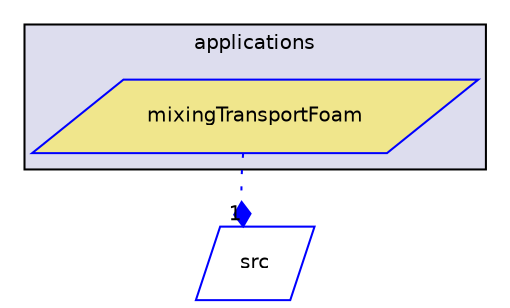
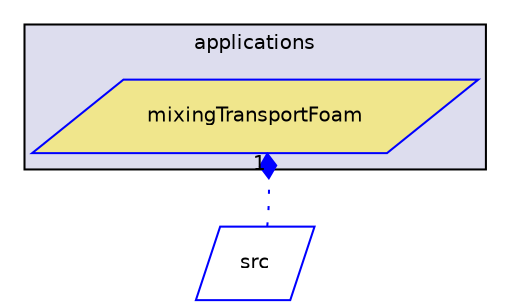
  digraph {
    compound=true
    node [fontname=Helvetica fontsize=10 shape=parallelogram style=filled color=blue]
    n1 [fillcolor=khaki label=mixingTransportFoam pencolor=black]
    n2 [label=src fillcolor=white]
    subgraph cluster_1 {
      bgcolor="#ddddee"
      fontname=Helvetica
      fontsize=10
      label=applications
      pencolor=black
      n1
    }
-   n1 -> n2 [headlabel=1 labeldistance=1.5 labelfontname=Helvetica labelfontsize=10 color=blue style=dotted arrowhead=diamond]
+   n2 -> n1 [headlabel=1 labeldistance=1.5 labelfontname=Helvetica labelfontsize=10 color=blue style=dotted arrowhead=diamond]
  }
